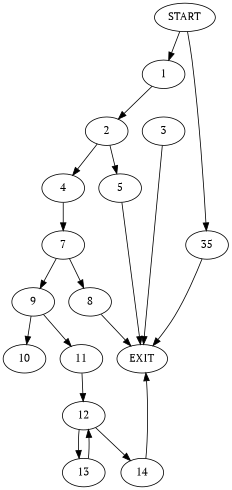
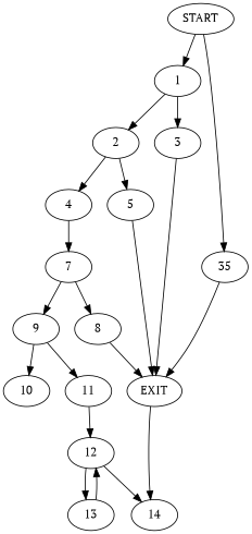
  digraph {
    fontname="PT Serif"
    node [fontname="PT Serif"]
    edge [fontname="PT Serif"]
    n1 [label=START]
    1
    n3 [label=35]
    2
    3
    n6 [label=EXIT]
    4
    5
    7
    8
    9
    10
    11
    12
    13
    14
    n1 -> 1
    n1 -> n3
    1 -> 2
+   1 -> 3
    n3 -> n6
    2 -> 4
    2 -> 5
    3 -> n6
    4 -> 7
    5 -> n6
    7 -> 8
    7 -> 9
    8 -> n6
    9 -> 10
    9 -> 11
    11 -> 12
    12 -> 13
    12 -> 14
    13 -> 12
-   14 -> n6
+   n6 -> 14
  }
